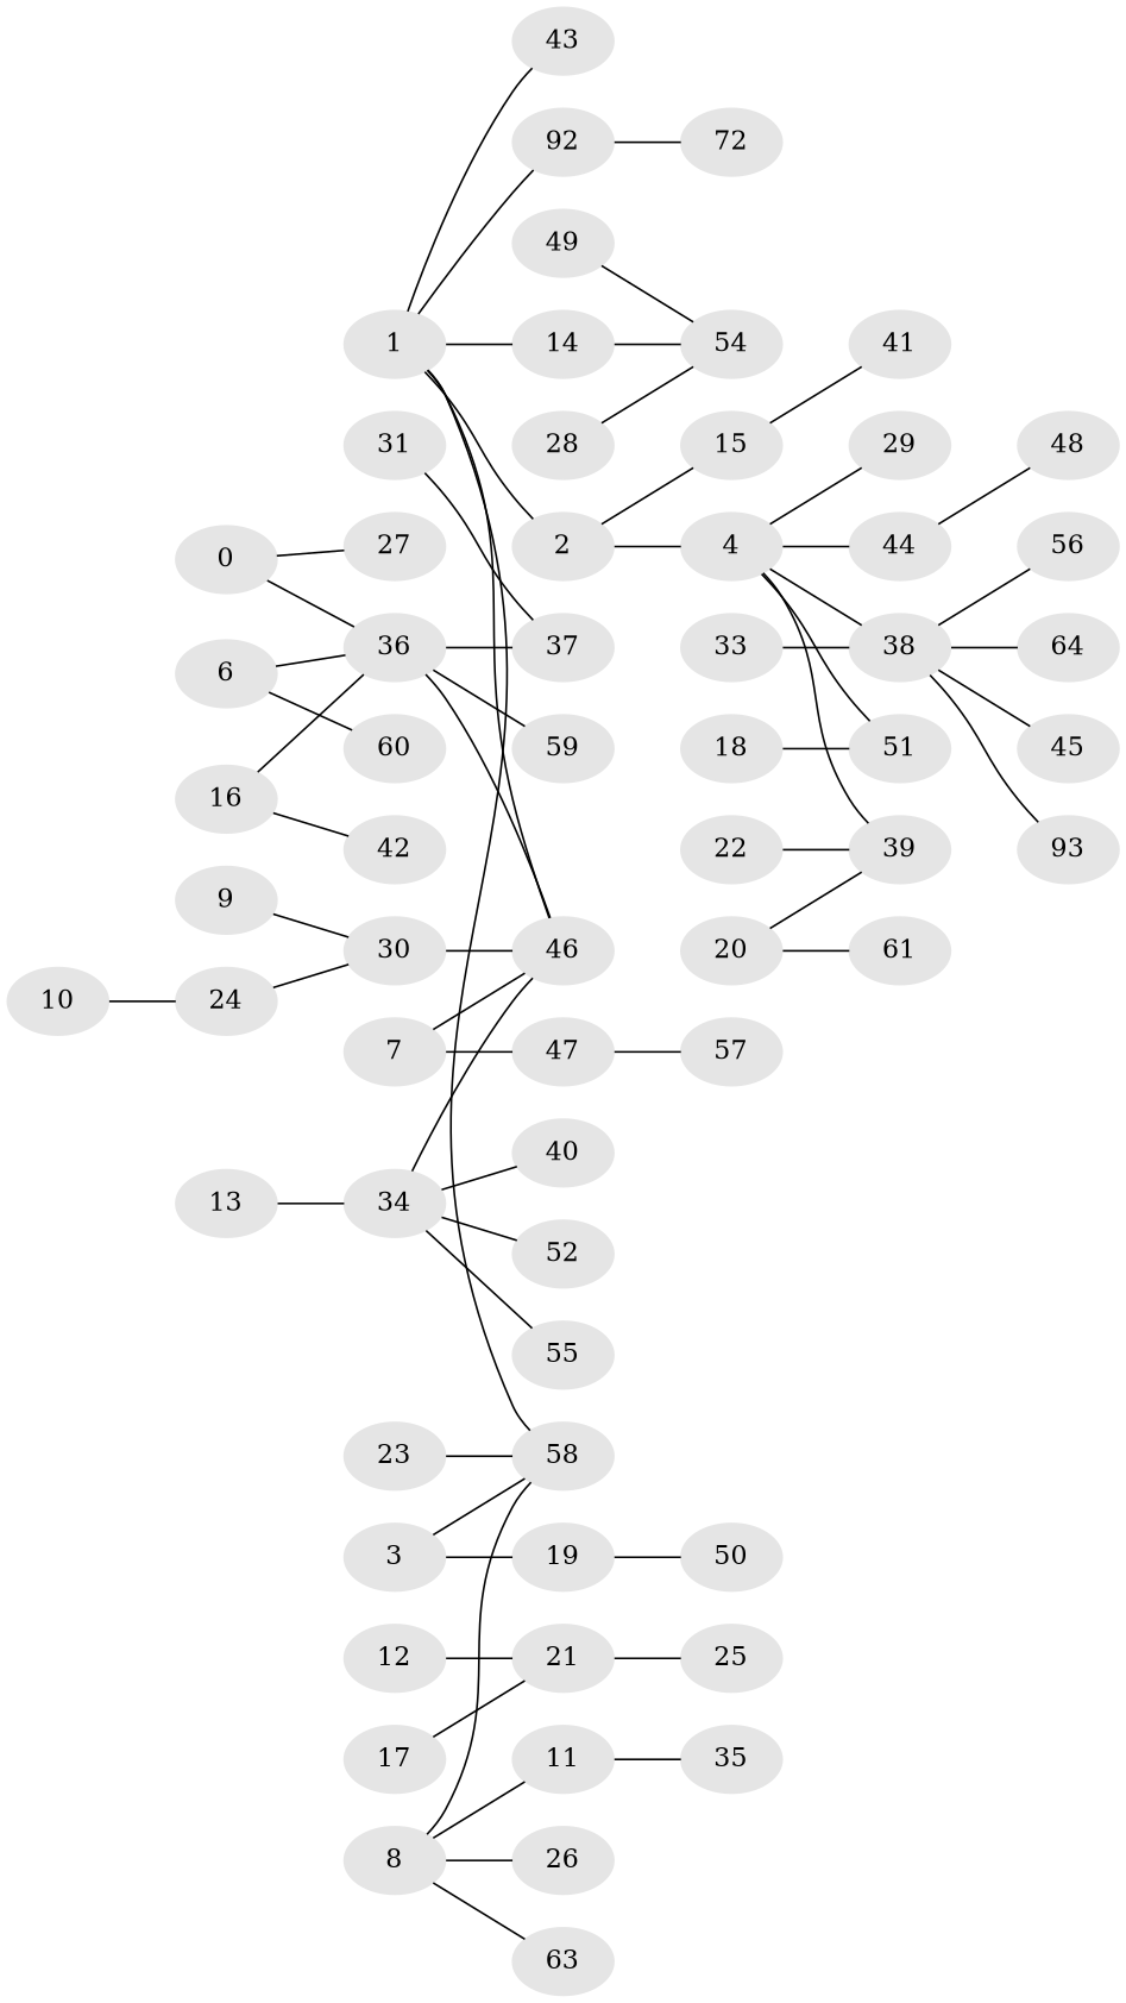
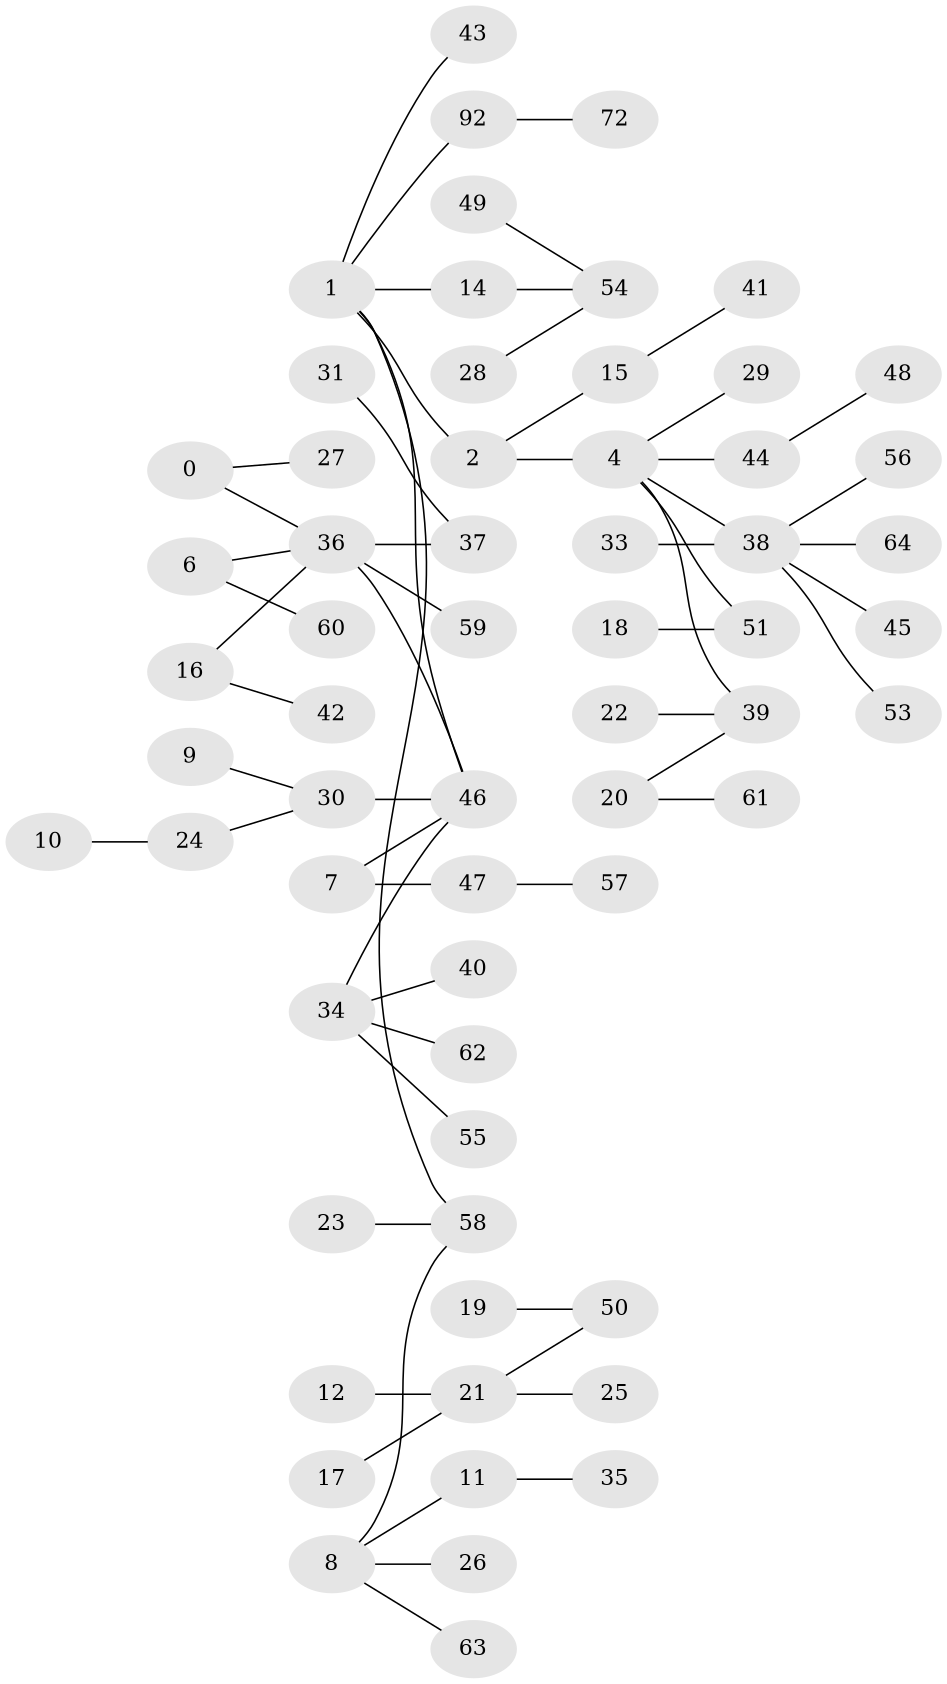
  graph {
    rankdir=LR
    node [color=gray90 style=filled]
    edge [weight=1.0]
    1
    2
    14
    n4 [label=92]
    43
    46
    58
    4
    15
    54
    n11 [label=72]
    29
    38
    39
    44
    51
    41
-   3
    19
    50
    45
-   53 [label=93]
+   53
    56
    64
    48
    n26 [label=0]
    27
    36
    37
    59
    6
    60
    7
    47
    57
    8
    11
    26
    63
    35
    9
    30
    10
    24
    12
    21
    25
-   13
    34
    40
-   52
+   52 [label=62]
    55
    16
    42
    17
    18
    20
    61
    22
    23
    28
    31
    33
    49
    1 -- 2
    1 -- 14
    1 -- n4
    1 -- 43
    1 -- 46
    1 -- 58
    2 -- 4
    2 -- 15
    14 -- 54
    n4 -- n11
    4 -- 29
    4 -- 38
    4 -- 39
    4 -- 44
    4 -- 51
    15 -- 41
    38 -- 45
    38 -- 53
    38 -- 56
    38 -- 64
    44 -- 48
-   3 -- 58
-   3 -- 19
    19 -- 50
    n26 -- 27
    n26 -- 36
    36 -- 46
    36 -- 37
    36 -- 59
    6 -- 36
    6 -- 60
    7 -- 46
    7 -- 47
    47 -- 57
    8 -- 58
    8 -- 11
    8 -- 26
    8 -- 63
    11 -- 35
    9 -- 30
    30 -- 46
    10 -- 24
    24 -- 30
    12 -- 21
+   21 -- 50
    21 -- 25
-   13 -- 34
    34 -- 46
    34 -- 40
    34 -- 52
    34 -- 55
    16 -- 36
    16 -- 42
    17 -- 21
    18 -- 51
    20 -- 39
    20 -- 61
    22 -- 39
    23 -- 58
    28 -- 54
    31 -- 37
    33 -- 38
    49 -- 54
  }
